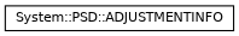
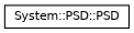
  digraph {
    rankdir=TB
-   n1 [color=black fillcolor=white fontname=Helvetica fontsize=10 height=0.2 label="System::PSD::ADJUSTMENTINFO" shape=record style=filled width=0.4]
+   n1 [color=black fillcolor=white fontname=Helvetica fontsize=10 height=0.2 label="System::PSD::PSD" shape=record style=filled width=0.4]
  }
